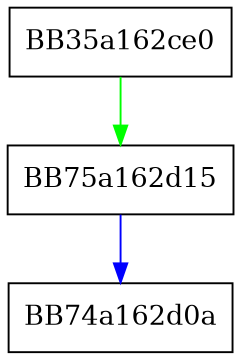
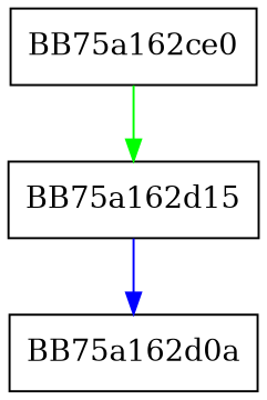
  digraph {
    splines=ortho
    node [shape=box]
-   BB75a162ce0 [label=BB35a162ce0]
+   BB75a162ce0
    BB75a162d15
-   BB75a162d0a [label=BB74a162d0a]
+   BB75a162d0a
    BB75a162ce0 -> BB75a162d15 [color=green]
    BB75a162d15 -> BB75a162d0a [color=blue]
  }
